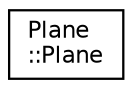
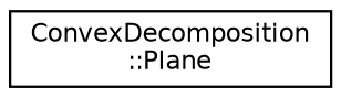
  digraph {
    rankdir=LR
-   n1 [color=black fillcolor=white fontname=Helvetica fontsize=10 height=0.2 label="Plane\l::Plane" shape=record style=filled width=0.4]
+   n1 [color=black fillcolor=white fontname=Helvetica fontsize=10 height=0.2 label="ConvexDecomposition\l::Plane" shape=record style=filled width=0.4]
  }
